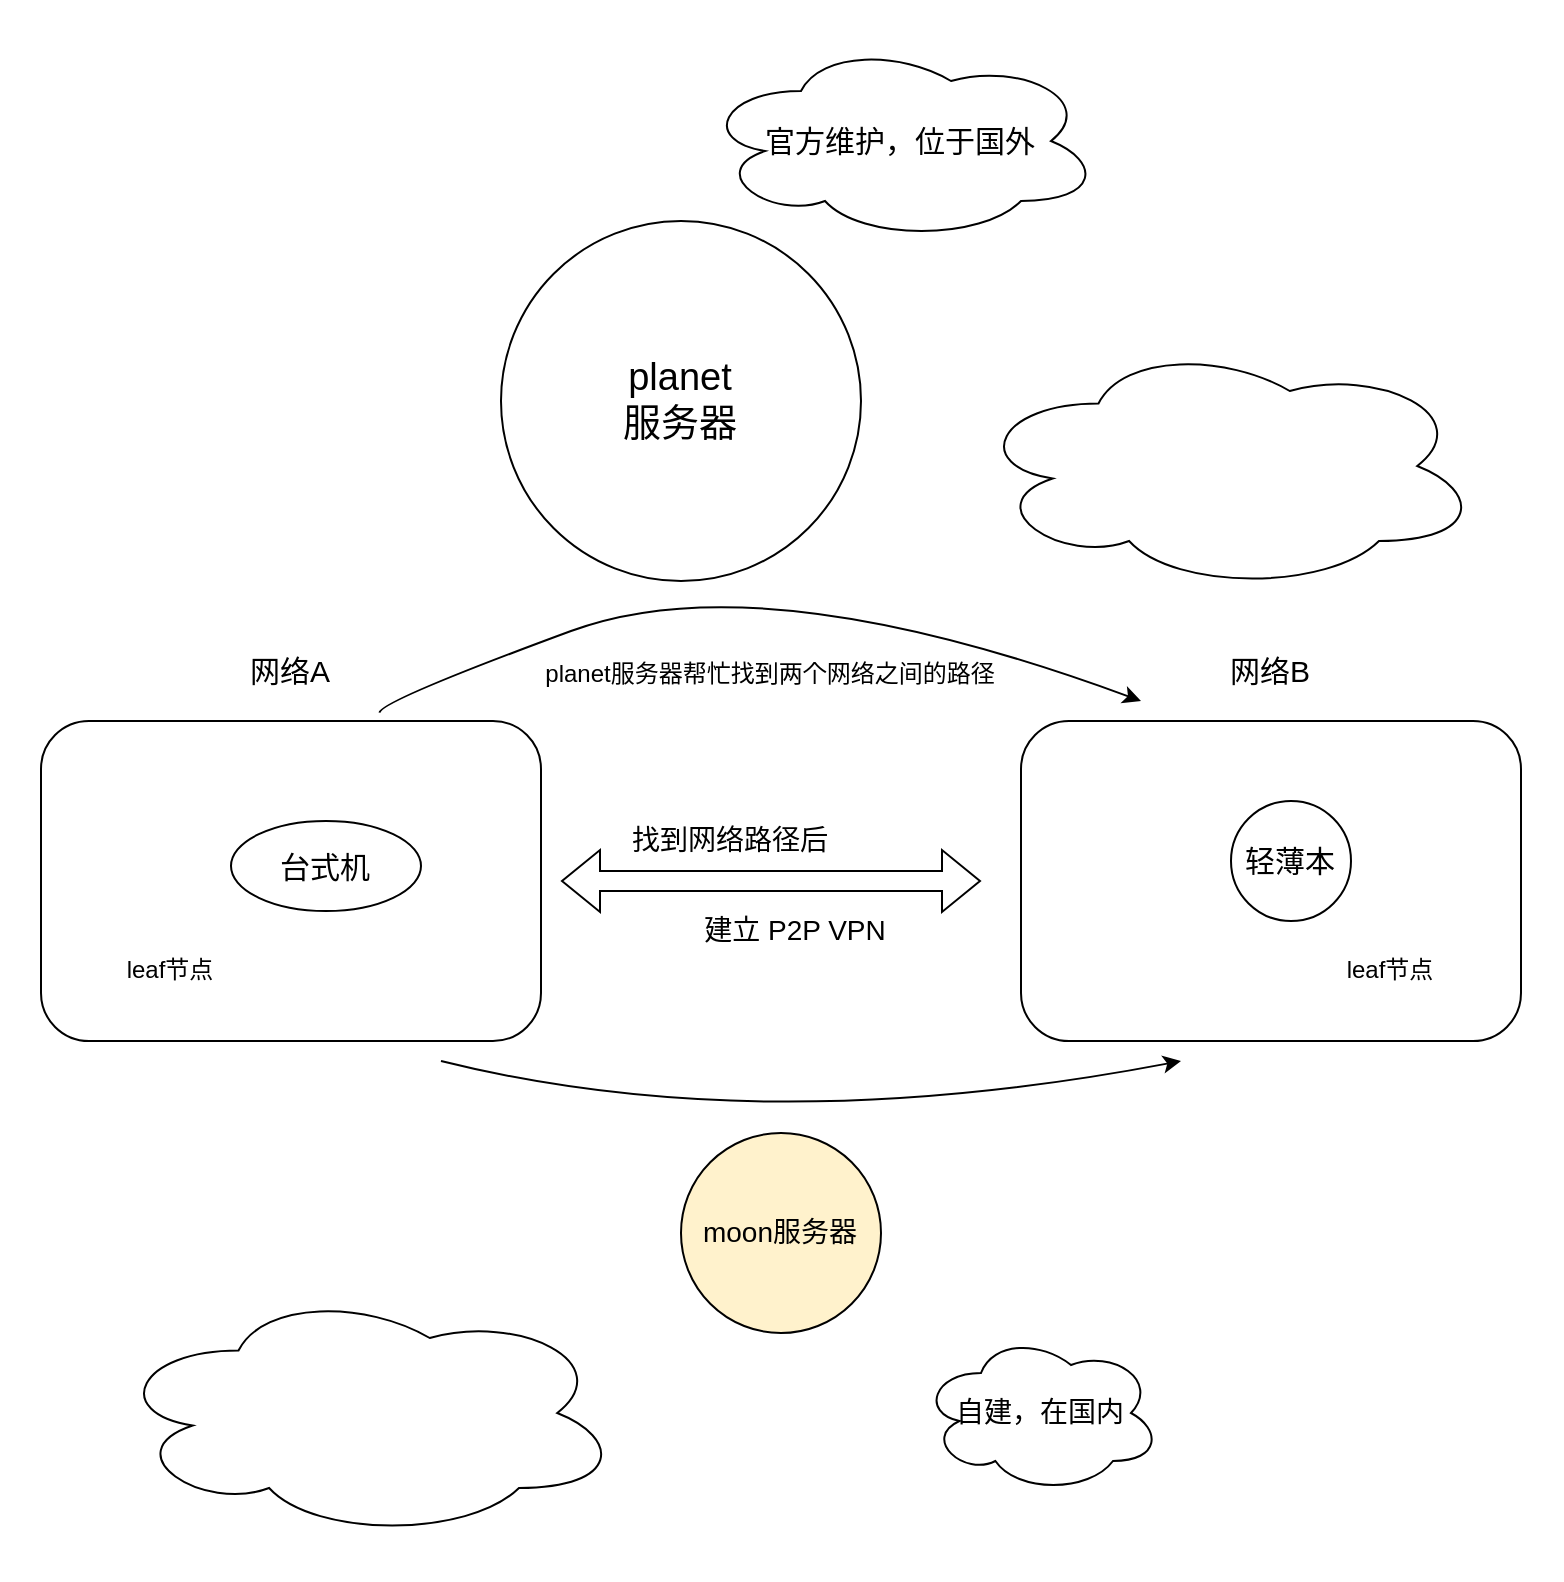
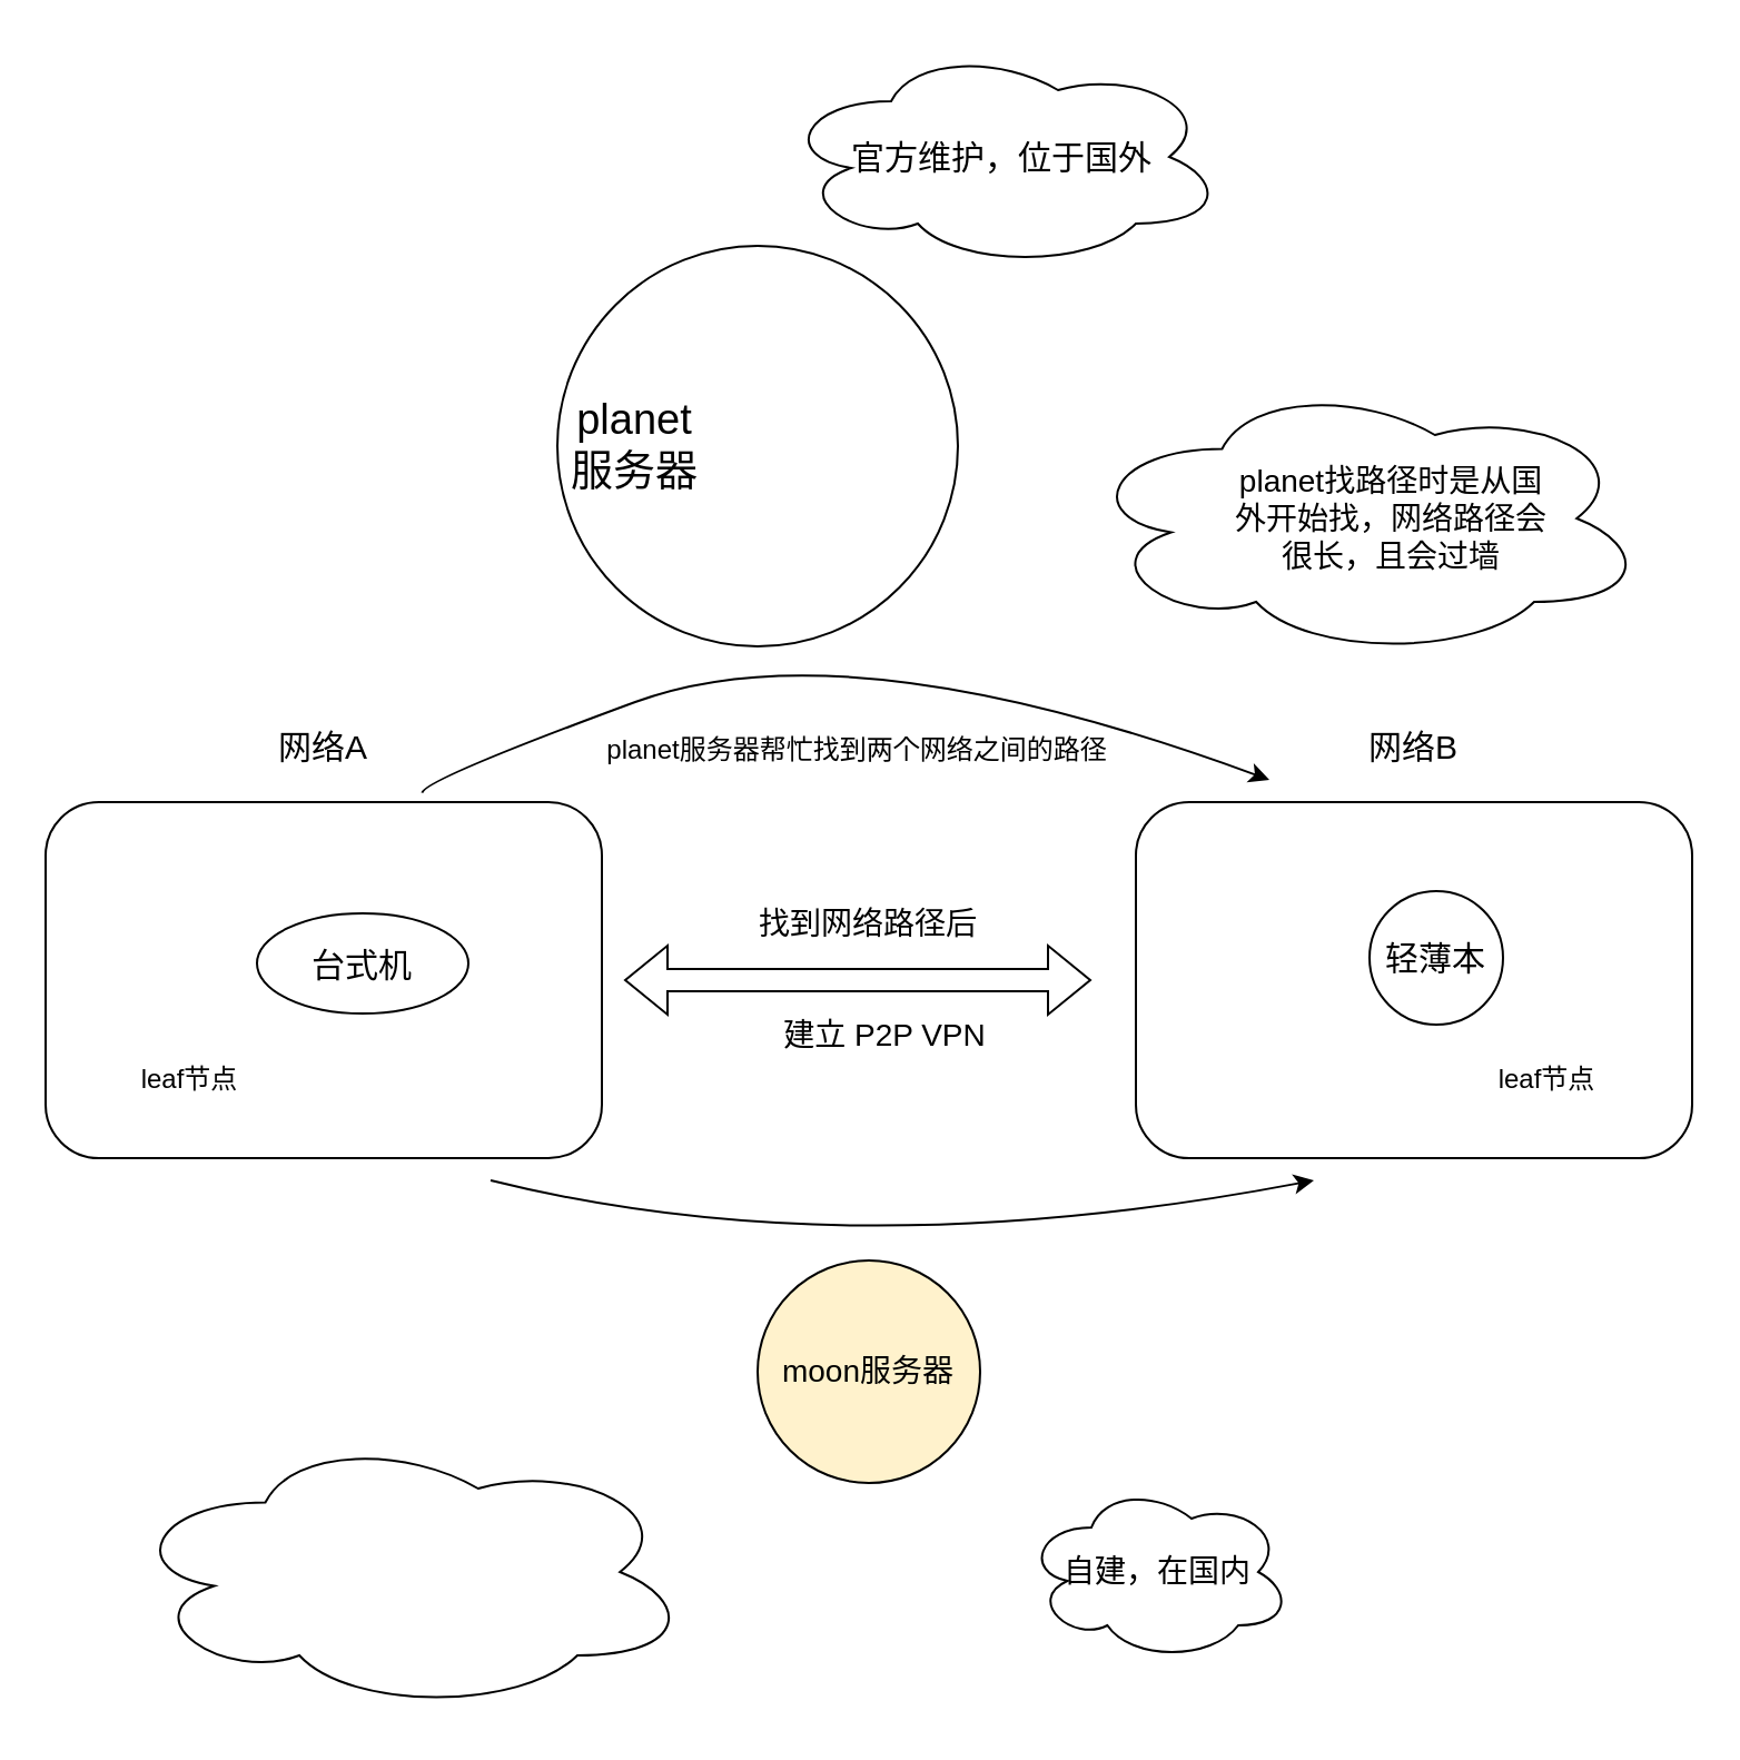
  <mxCell id="0" />
  <mxCell id="1" parent="0" />
  <mxCell id="2" value="" style="ellipse;whiteSpace=wrap;html=1;aspect=fixed;" vertex="1" parent="1"><mxGeometry x="250" y="110" width="180" height="180" as="geometry" /></mxCell>
- <mxCell id="3" value="&lt;font style=&quot;font-size: 19px&quot;&gt;planet 服务器&lt;/font&gt;" style="text;html=1;strokeColor=none;fillColor=none;align=center;verticalAlign=middle;whiteSpace=wrap;rounded=0;" vertex="1" parent="1"><mxGeometry x="310" y="185" width="60" height="30" as="geometry" /></mxCell>
+ <mxCell id="3" value="&lt;font style=&quot;font-size: 19px&quot;&gt;planet 服务器&lt;/font&gt;" style="text;html=1;strokeColor=none;fillColor=none;align=center;verticalAlign=middle;whiteSpace=wrap;rounded=0;" vertex="1" parent="1"><mxGeometry x="255" y="185" width="60" height="30" as="geometry" /></mxCell>
  <mxCell id="4" value="&lt;font style=&quot;font-size: 15px&quot;&gt;官方维护，位于国外&lt;/font&gt;" style="ellipse;shape=cloud;whiteSpace=wrap;html=1;fontSize=19;" vertex="1" parent="1"><mxGeometry x="350" y="20" width="200" height="100" as="geometry" /></mxCell>
  <mxCell id="5" value="" style="rounded=1;whiteSpace=wrap;html=1;fontSize=15;" vertex="1" parent="1"><mxGeometry x="20" y="360" width="250" height="160" as="geometry" /></mxCell>
  <mxCell id="6" value="网络A" style="text;html=1;strokeColor=none;fillColor=none;align=center;verticalAlign=middle;whiteSpace=wrap;rounded=0;fontSize=15;" vertex="1" parent="1"><mxGeometry x="115" y="320" width="60" height="30" as="geometry" /></mxCell>
  <mxCell id="7" value="台式机" style="ellipse;whiteSpace=wrap;html=1;aspect=fixed;fontSize=15;" vertex="1" parent="1"><mxGeometry x="115" y="410" width="95" height="45" as="geometry" /></mxCell>
  <mxCell id="8" value="" style="rounded=1;whiteSpace=wrap;html=1;fontSize=15;" vertex="1" parent="1"><mxGeometry x="510" y="360" width="250" height="160" as="geometry" /></mxCell>
  <mxCell id="9" value="网络B" style="text;html=1;strokeColor=none;fillColor=none;align=center;verticalAlign=middle;whiteSpace=wrap;rounded=0;fontSize=15;" vertex="1" parent="1"><mxGeometry x="605" y="320" width="60" height="30" as="geometry" /></mxCell>
  <mxCell id="10" value="轻薄本" style="ellipse;whiteSpace=wrap;html=1;aspect=fixed;fontSize=15;" vertex="1" parent="1"><mxGeometry x="615" y="400" width="60" height="60" as="geometry" /></mxCell>
  <mxCell id="11" value="" style="curved=1;endArrow=classic;html=1;rounded=0;fontSize=15;exitX=0.677;exitY=-0.026;exitDx=0;exitDy=0;exitPerimeter=0;" edge="1" parent="1" source="5"><mxGeometry width="50" height="50" relative="1" as="geometry"><mxPoint x="200" y="340" as="sourcePoint" /><mxPoint x="570" y="350" as="targetPoint" /><Array as="points"><mxPoint x="190" y="350" /><mxPoint x="380" y="280" /></Array></mxGeometry></mxCell>
  <mxCell id="12" value="&lt;font style=&quot;font-size: 12px&quot;&gt;planet服务器帮忙找到两个网络之间的路径&lt;/font&gt;" style="text;html=1;strokeColor=none;fillColor=none;align=center;verticalAlign=middle;whiteSpace=wrap;rounded=0;fontSize=15;" vertex="1" parent="1"><mxGeometry x="240" y="320" width="290" height="30" as="geometry" /></mxCell>
  <mxCell id="13" value="leaf节点" style="text;html=1;strokeColor=none;fillColor=none;align=center;verticalAlign=middle;whiteSpace=wrap;rounded=0;fontSize=12;" vertex="1" parent="1"><mxGeometry x="55" y="470" width="60" height="30" as="geometry" /></mxCell>
  <mxCell id="14" value="leaf节点" style="text;html=1;strokeColor=none;fillColor=none;align=center;verticalAlign=middle;whiteSpace=wrap;rounded=0;fontSize=12;" vertex="1" parent="1"><mxGeometry x="665" y="470" width="60" height="30" as="geometry" /></mxCell>
  <mxCell id="15" value="&lt;p style=&quot;line-height: 1.2&quot;&gt;&lt;br&gt;&lt;/p&gt;" style="ellipse;shape=cloud;whiteSpace=wrap;html=1;fontSize=12;" vertex="1" parent="1"><mxGeometry x="485" y="170" width="255" height="125" as="geometry" /></mxCell>
+ <mxCell id="16" value="&lt;font style=&quot;font-size: 14px&quot;&gt;planet找路径时是从国外开始找，网络路径会很长，且会过墙&lt;/font&gt;" style="text;html=1;strokeColor=none;fillColor=none;align=center;verticalAlign=middle;whiteSpace=wrap;rounded=0;fontSize=12;" vertex="1" parent="1"><mxGeometry x="550" y="217.5" width="150" height="30" as="geometry" /></mxCell>
  <mxCell id="17" value="moon服务器" style="ellipse;whiteSpace=wrap;html=1;aspect=fixed;fontSize=14;fillColor=#fff2cc;" vertex="1" parent="1"><mxGeometry x="340" y="566" width="100" height="100" as="geometry" /></mxCell>
  <mxCell id="18" value="" style="ellipse;shape=cloud;whiteSpace=wrap;html=1;fontSize=14;" vertex="1" parent="1"><mxGeometry x="460" y="666" width="120" height="80" as="geometry" /></mxCell>
  <mxCell id="19" value="自建，在国内" style="text;html=1;strokeColor=none;fillColor=none;align=center;verticalAlign=middle;whiteSpace=wrap;rounded=0;fontSize=14;" vertex="1" parent="1"><mxGeometry x="475" y="691" width="90" height="30" as="geometry" /></mxCell>
  <mxCell id="20" value="" style="curved=1;endArrow=classic;html=1;rounded=0;fontSize=14;" edge="1" parent="1"><mxGeometry width="50" height="50" relative="1" as="geometry"><mxPoint x="220" y="530" as="sourcePoint" /><mxPoint x="590" y="530" as="targetPoint" /><Array as="points"><mxPoint x="380" y="570" /></Array></mxGeometry></mxCell>
  <mxCell id="21" value="&lt;p style=&quot;line-height: 1.2&quot;&gt;&lt;br&gt;&lt;/p&gt;" style="ellipse;shape=cloud;whiteSpace=wrap;html=1;fontSize=12;" vertex="1" parent="1"><mxGeometry x="55" y="643.5" width="255" height="125" as="geometry" /></mxCell>
  <mxCell id="22" value="" style="shape=flexArrow;endArrow=classic;startArrow=classic;html=1;rounded=0;fontSize=14;" edge="1" parent="1"><mxGeometry width="100" height="100" relative="1" as="geometry"><mxPoint x="280" y="440" as="sourcePoint" /><mxPoint x="490" y="440" as="targetPoint" /></mxGeometry></mxCell>
- <mxCell id="23" value="找到网络路径后" style="text;html=1;strokeColor=none;fillColor=none;align=center;verticalAlign=middle;whiteSpace=wrap;rounded=0;fontSize=14;" vertex="1" parent="1"><mxGeometry x="315" y="405" width="100" height="30" as="geometry" /></mxCell>
+ <mxCell id="23" value="找到网络路径后" style="text;html=1;strokeColor=none;fillColor=none;align=center;verticalAlign=middle;whiteSpace=wrap;rounded=0;fontSize=14;" vertex="1" parent="1"><mxGeometry x="340" y="400" width="100" height="30" as="geometry" /></mxCell>
  <mxCell id="24" value="建立 P2P VPN" style="text;html=1;strokeColor=none;fillColor=none;align=center;verticalAlign=middle;whiteSpace=wrap;rounded=0;fontSize=14;" vertex="1" parent="1"><mxGeometry x="345" y="450" width="105" height="30" as="geometry" /></mxCell>
